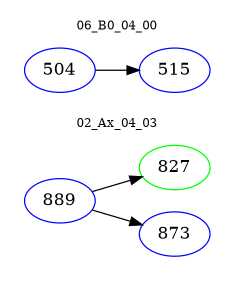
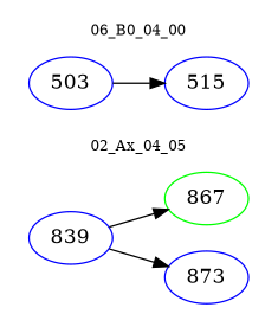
  digraph {
    rankdir=LR
    node [color=blue]
    edge [color=black]
-   n1 [label=889]
+   n1 [label=839]
    n2 [label=873]
-   n3 [color=green label=827]
-   n4 [label=504]
+   n3 [color=green label=867]
+   n4 [label=503]
    n5 [label=515]
    subgraph cluster_1 {
      color=white
      fontsize=10
-     label="02_Ax_04_03"
+     label="02_Ax_04_05"
      n1
      n2
      n3
    }
    subgraph cluster_2 {
      color=white
      fontsize=10
      label="06_B0_04_00"
      n4
      n5
    }
    n1 -> n2
    n1 -> n3
    n4 -> n5
  }
